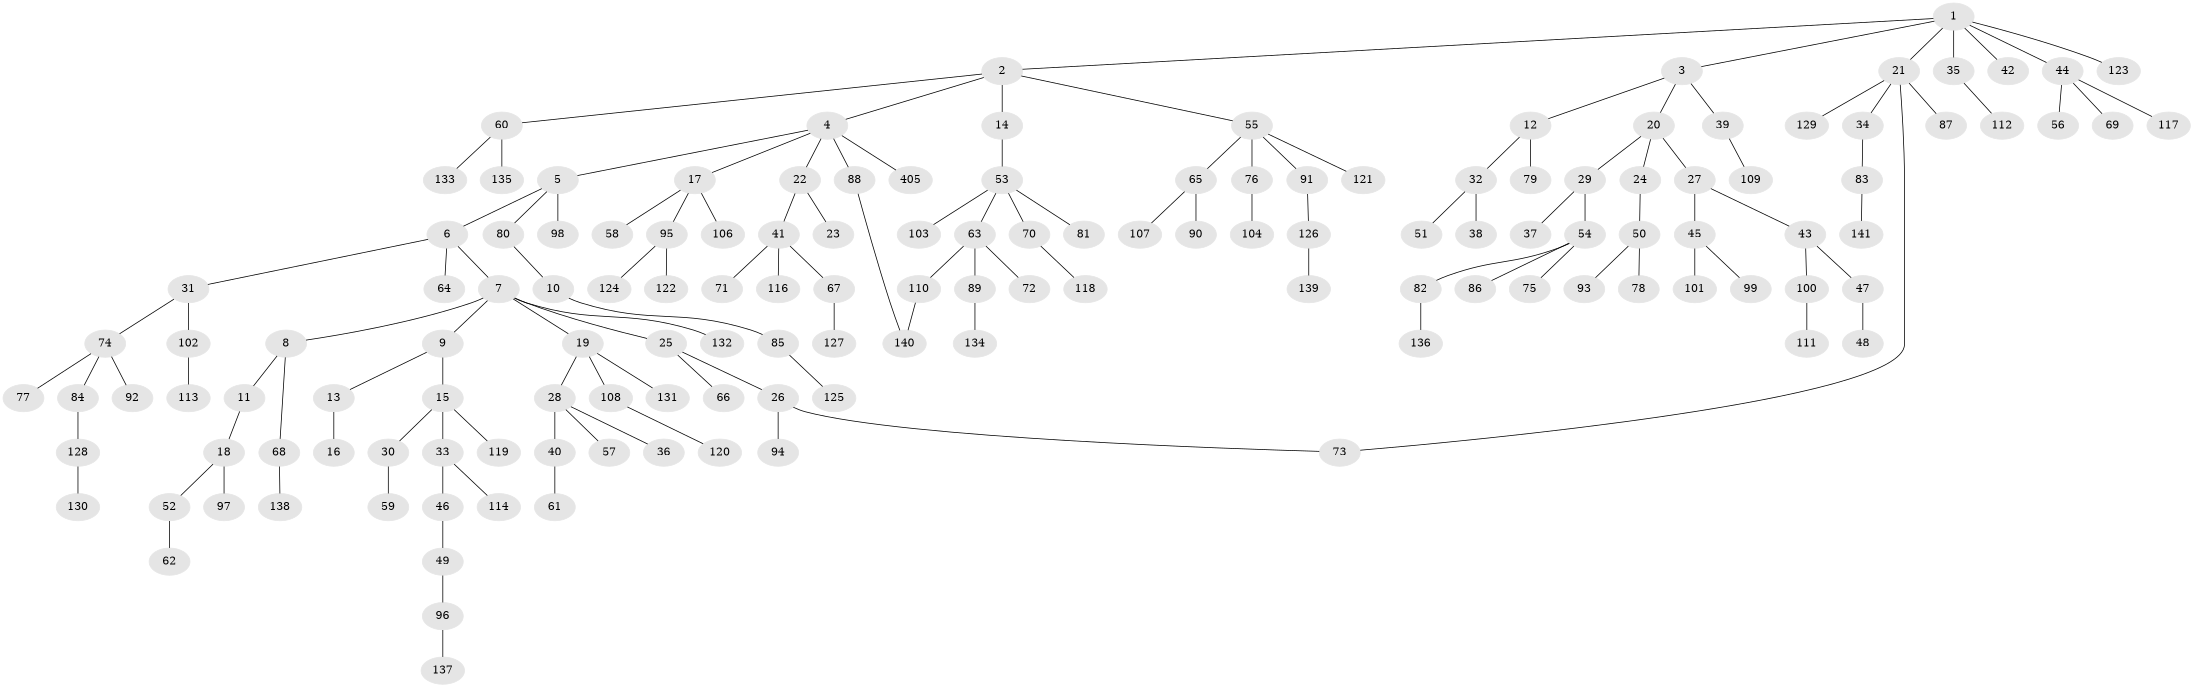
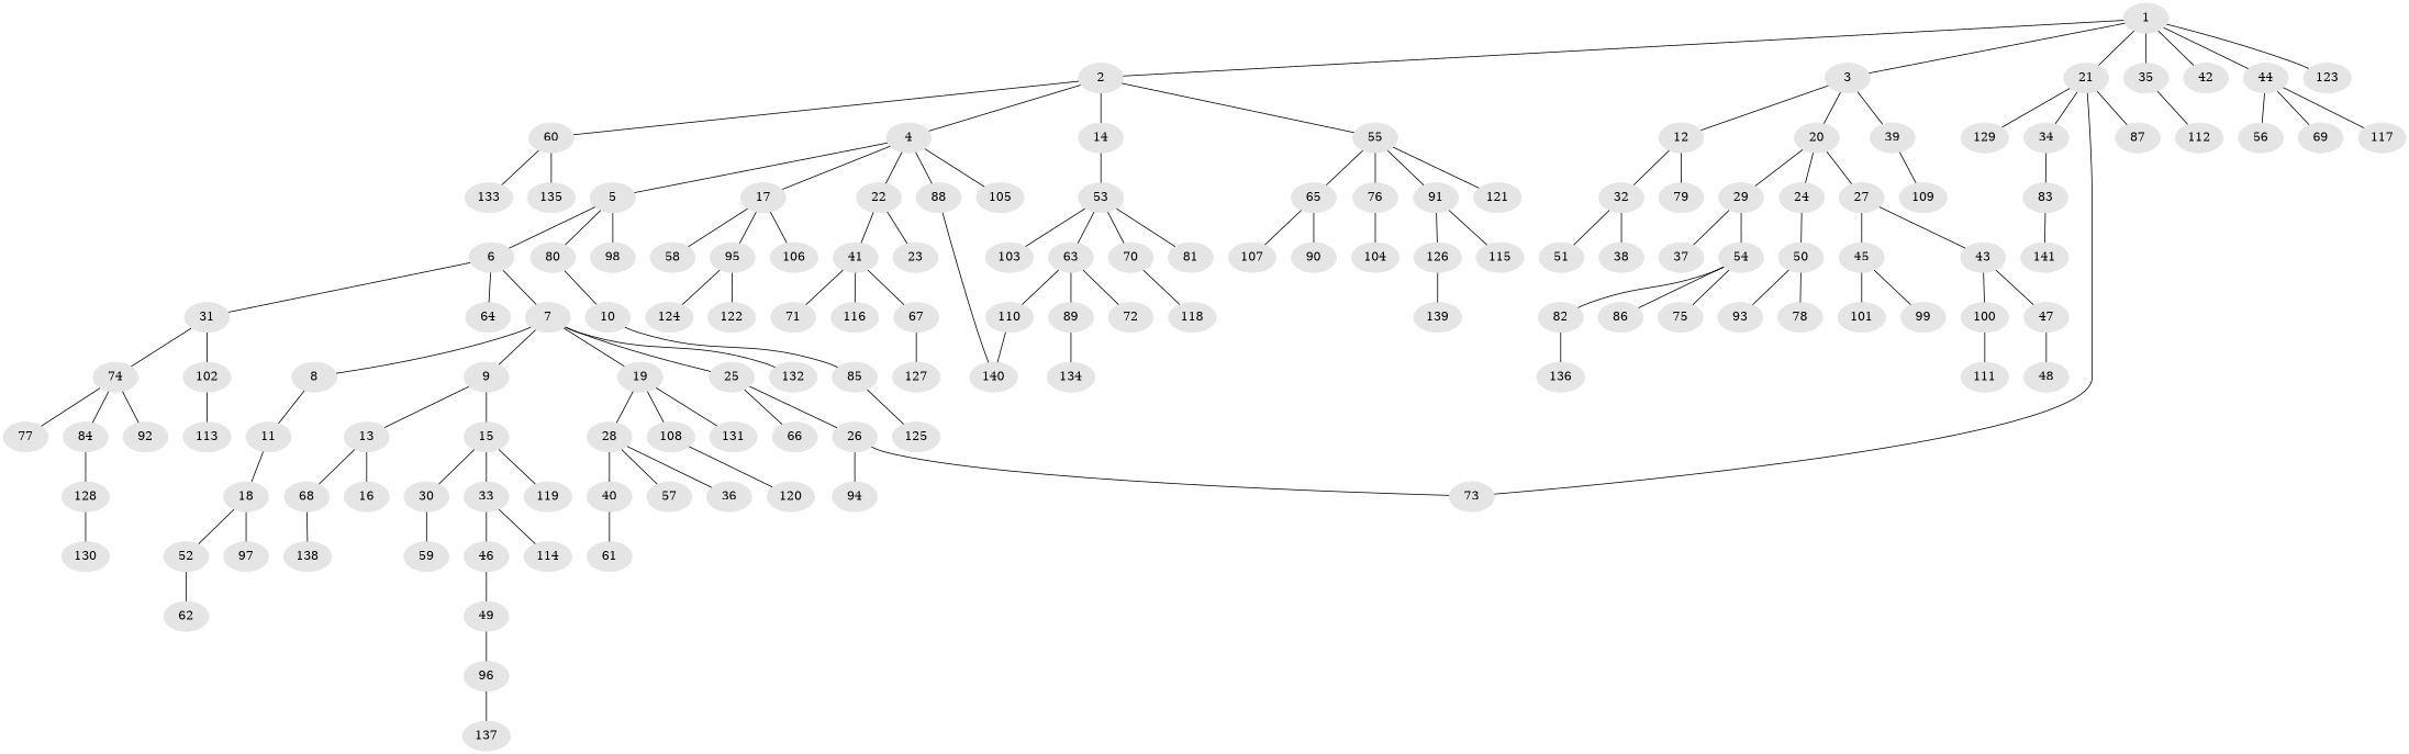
  graph {
    node [color=gray90 style=filled]
    1
    2
    3
    21
    35
    42
    44
    123
    4
    14
    55
    60
    12
    20
    39
    34
    73
    87
    129
    112
    56
    69
    117
    5
    17
    22
    88
-   105 [label=405]
+   105
    53
    65
    76
    91
    121
    133
    135
    32
    79
    24
    27
    29
    109
    6
    80
    98
    58
    95
    106
    23
    41
    140
    7
    31
    64
    10
    8
    9
    19
    25
    132
    85
    74
    102
    11
    13
    15
    28
    108
    131
    26
    66
    18
    16
    68
    30
    33
    119
    125
    52
    97
    38
    51
    138
    63
    70
    81
    103
    59
    46
    114
    122
    124
    62
    36
    40
    57
    120
    50
    43
    45
    37
    54
    83
    67
    71
    116
    78
    93
    94
    47
    100
    99
    101
    61
    75
    82
    86
    77
    84
    92
    113
    49
    141
    127
    48
    111
    96
    137
    72
    89
    110
    118
    136
    90
    107
    104
+   115
    126
    134
    128
    130
    139
    1 -- 2
    1 -- 3
    1 -- 21
    1 -- 35
    1 -- 42
    1 -- 44
    1 -- 123
    2 -- 4
    2 -- 14
    2 -- 55
    2 -- 60
    3 -- 12
    3 -- 20
    3 -- 39
    21 -- 34
    21 -- 73
    21 -- 87
    21 -- 129
    35 -- 112
    44 -- 56
    44 -- 69
    44 -- 117
    4 -- 5
    4 -- 17
    4 -- 22
    4 -- 88
    4 -- 105
    14 -- 53
    55 -- 65
    55 -- 76
    55 -- 91
    55 -- 121
    60 -- 133
    60 -- 135
    12 -- 32
    12 -- 79
    20 -- 24
    20 -- 27
    20 -- 29
    39 -- 109
    34 -- 83
    5 -- 6
    5 -- 80
    5 -- 98
    17 -- 58
    17 -- 95
    17 -- 106
    22 -- 23
    22 -- 41
    88 -- 140
    53 -- 63
    53 -- 70
    53 -- 81
    53 -- 103
    65 -- 90
    65 -- 107
    76 -- 104
+   91 -- 115
    91 -- 126
    32 -- 38
    32 -- 51
    24 -- 50
    27 -- 43
    27 -- 45
    29 -- 37
    29 -- 54
    6 -- 7
    6 -- 31
    6 -- 64
    80 -- 10
    95 -- 122
    95 -- 124
    41 -- 67
    41 -- 71
    41 -- 116
    7 -- 8
    7 -- 9
    7 -- 19
    7 -- 25
    7 -- 132
    31 -- 74
    31 -- 102
    10 -- 85
    8 -- 11
    9 -- 13
    9 -- 15
    19 -- 28
    19 -- 108
    19 -- 131
    25 -- 26
    25 -- 66
    85 -- 125
    74 -- 77
    74 -- 84
    74 -- 92
    102 -- 113
    11 -- 18
    13 -- 16
-   8 -- 68
+   13 -- 68
    15 -- 30
    15 -- 33
    15 -- 119
    28 -- 36
    28 -- 40
    28 -- 57
    108 -- 120
    26 -- 73
    26 -- 94
    18 -- 52
    18 -- 97
    68 -- 138
    30 -- 59
    33 -- 46
    33 -- 114
    52 -- 62
    63 -- 72
    63 -- 89
    63 -- 110
    70 -- 118
    46 -- 49
    40 -- 61
    50 -- 78
    50 -- 93
    43 -- 47
    43 -- 100
    45 -- 99
    45 -- 101
    54 -- 75
    54 -- 82
    54 -- 86
    83 -- 141
    67 -- 127
    47 -- 48
    100 -- 111
    82 -- 136
    84 -- 128
    49 -- 96
    96 -- 137
    89 -- 134
    110 -- 140
    126 -- 139
    128 -- 130
  }
